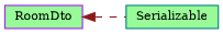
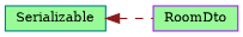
  digraph {
    rankdir=LR
    fontname="DejaVu Serif"
    node [fillcolor=palegreen fontname="DejaVu Serif" fontsize=10 shape=record style=filled]
    n1 [color=purple fontcolor=black height=0.2 label=RoomDto width=0.4]
    n2 [color=teal height=0.2 label=Serializable width=0.4]
-   n1 -> n2 [color=firebrick4 dir=back fontname="DejaVu Serif" fontsize=10 labelfontname=Helvetica labelfontsize=10 style=dashed]
+   n2 -> n1 [color=firebrick4 dir=back fontname="DejaVu Serif" fontsize=10 labelfontname=Helvetica labelfontsize=10 style=dashed]
  }
